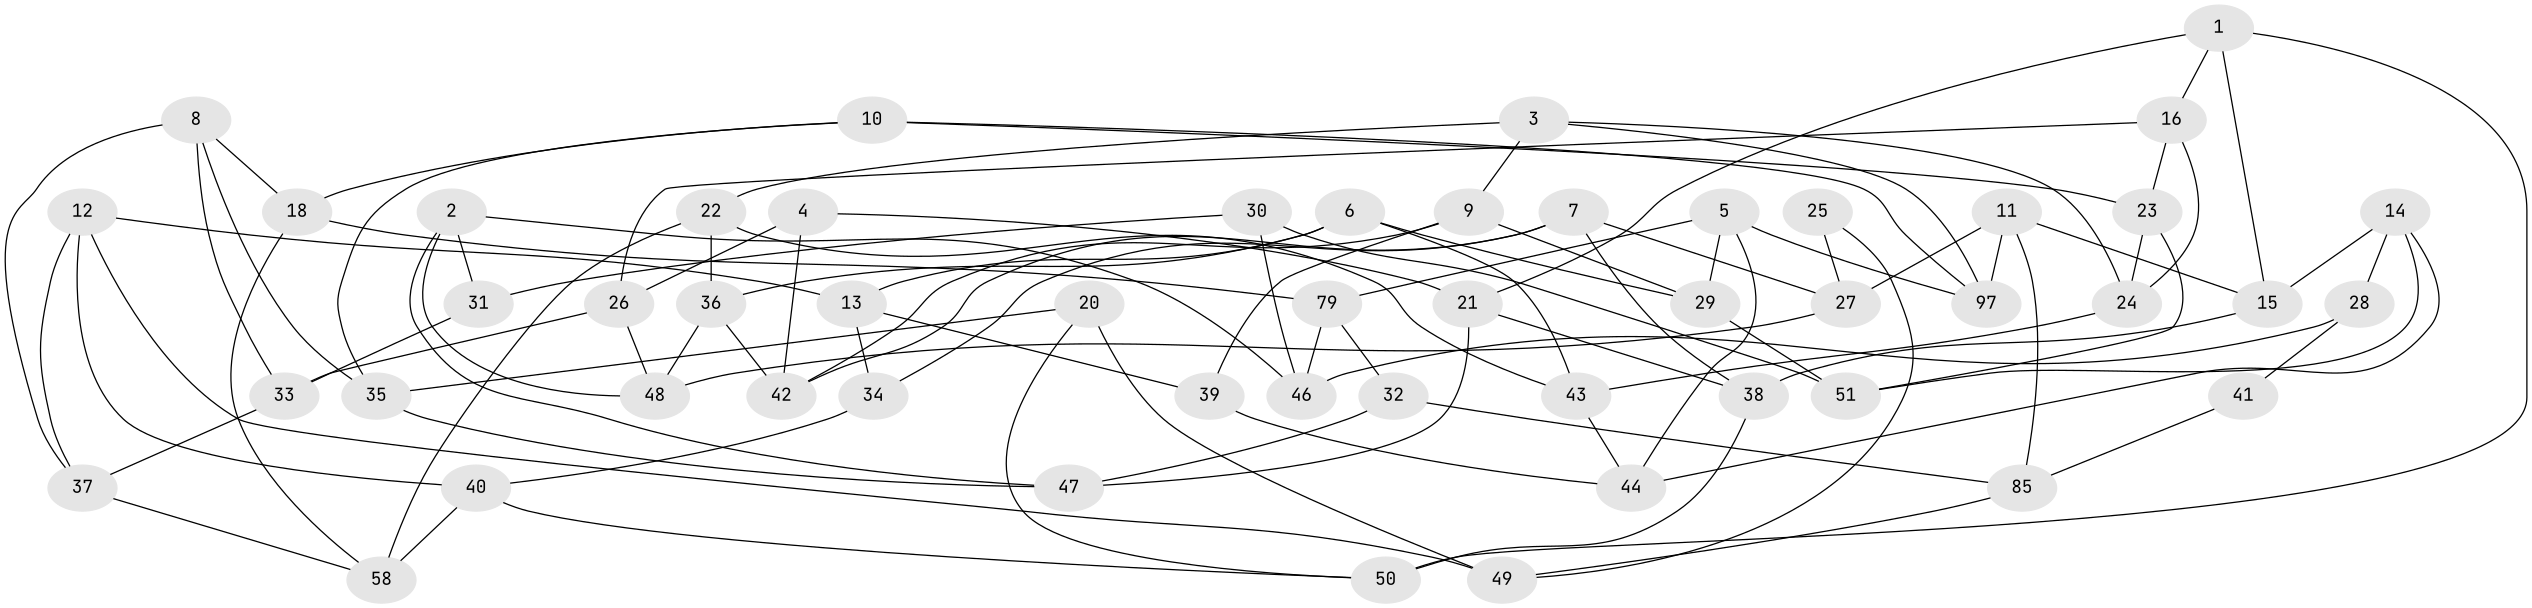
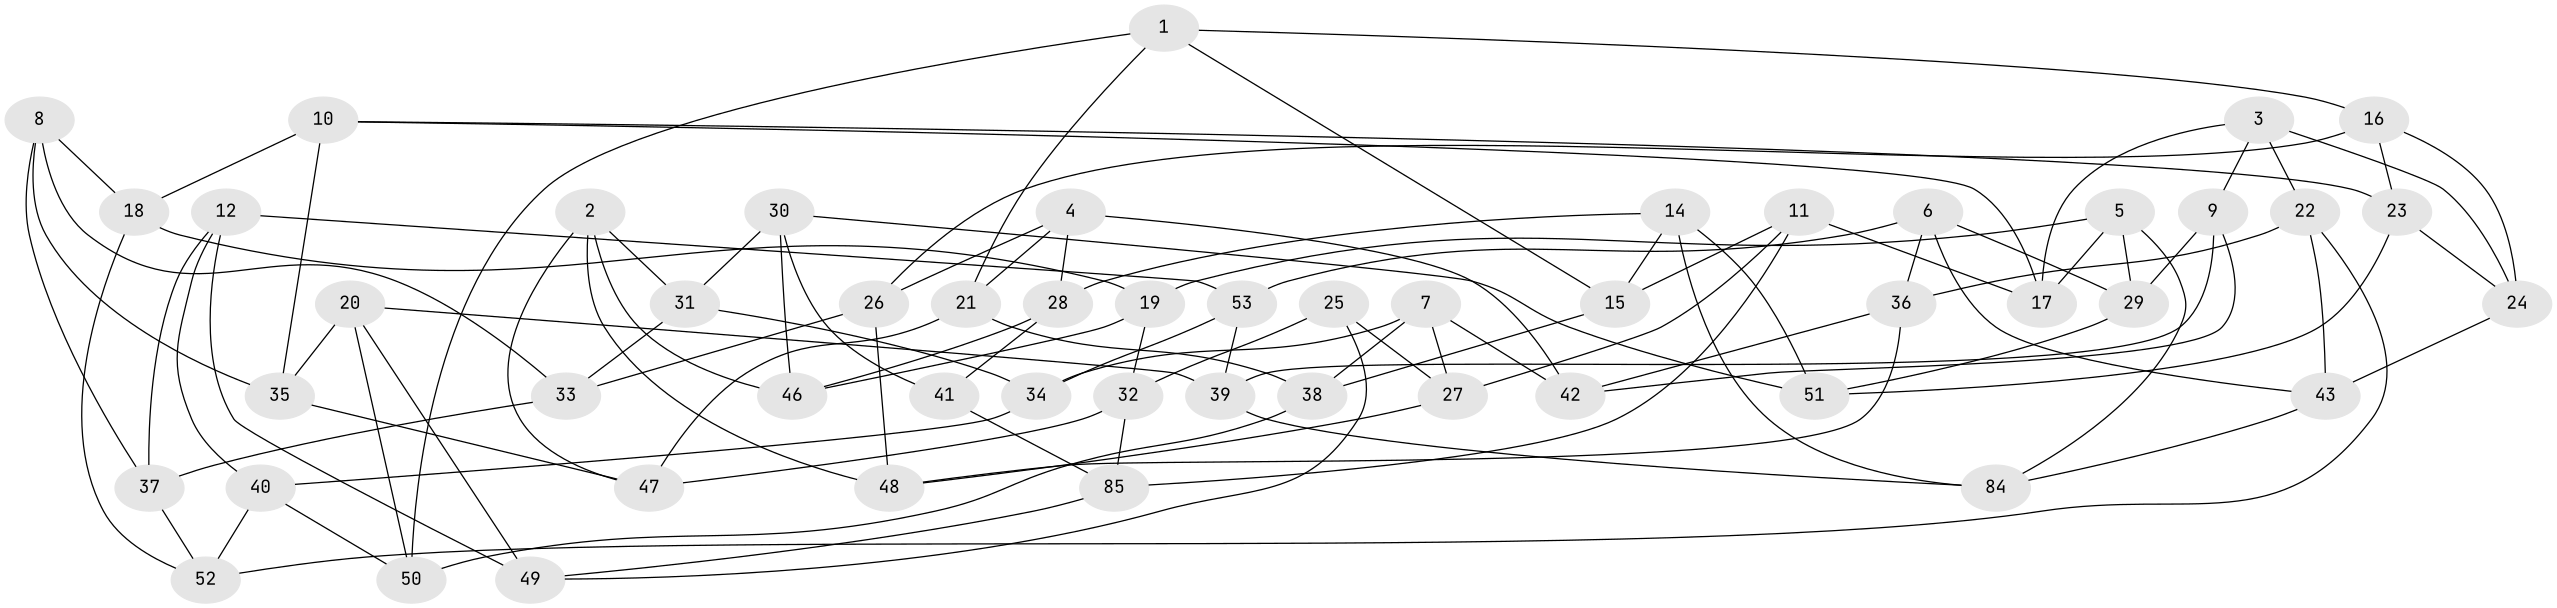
  graph {
    fontname="JetBrains Mono"
    node [color=gray90 fontname="JetBrains Mono" style=filled]
    edge [fontname="JetBrains Mono"]
    1
    15
    16
    21
    50
    38
    24
    26
    23
    47
    2
    31
    46
    48
    34
    33
    3
    9
-   17 [label=97]
+   17
    22
    42
    29
    39
    36
    43
-   52 [label=58]
+   52
    4
    28
    41
    5
-   19 [label=79]
-   44
+   19
+   44 [label=84]
    32
    51
    6
-   13
+   13 [label=53]
    7
    27
    40
    8
    18
    35
    37
    10
    11
    n46 [label=85]
    49
    12
    14
    20
    25
    30
    1 -- 15
    1 -- 16
    1 -- 21
    1 -- 50
    15 -- 38
    16 -- 24
    16 -- 26
    16 -- 23
    21 -- 38
    21 -- 47
    38 -- 50
    24 -- 43
    26 -- 48
    26 -- 33
    23 -- 24
    23 -- 51
    2 -- 47
    2 -- 31
    2 -- 46
    2 -- 48
+   31 -- 34
    31 -- 33
    34 -- 40
    33 -- 37
    3 -- 24
    3 -- 9
    3 -- 17
    3 -- 22
    9 -- 42
    9 -- 29
    9 -- 39
    22 -- 36
    22 -- 43
    22 -- 52
    29 -- 51
    39 -- 44
    36 -- 48
    36 -- 42
    43 -- 44
    4 -- 21
    4 -- 26
    4 -- 42
+   4 -- 28
    28 -- 46
    28 -- 41
    41 -- n46
    5 -- 17
    5 -- 29
    5 -- 19
    5 -- 44
    19 -- 46
    19 -- 32
    32 -- 47
    32 -- n46
    6 -- 29
    6 -- 36
    6 -- 43
    6 -- 13
    13 -- 34
    13 -- 39
    7 -- 38
    7 -- 34
    7 -- 42
    7 -- 27
    27 -- 48
    40 -- 50
    40 -- 52
    8 -- 33
    8 -- 18
    8 -- 35
    8 -- 37
    18 -- 52
    18 -- 19
    35 -- 47
    37 -- 52
    10 -- 23
    10 -- 17
    10 -- 18
    10 -- 35
    11 -- 15
    11 -- 17
    11 -- 27
    11 -- n46
    n46 -- 49
    12 -- 13
    12 -- 40
    12 -- 37
    12 -- 49
    14 -- 15
    14 -- 28
    14 -- 44
    14 -- 51
    20 -- 50
+   20 -- 39
    20 -- 35
    20 -- 49
+   25 -- 32
    25 -- 27
    25 -- 49
    30 -- 31
    30 -- 46
+   30 -- 41
    30 -- 51
  }
